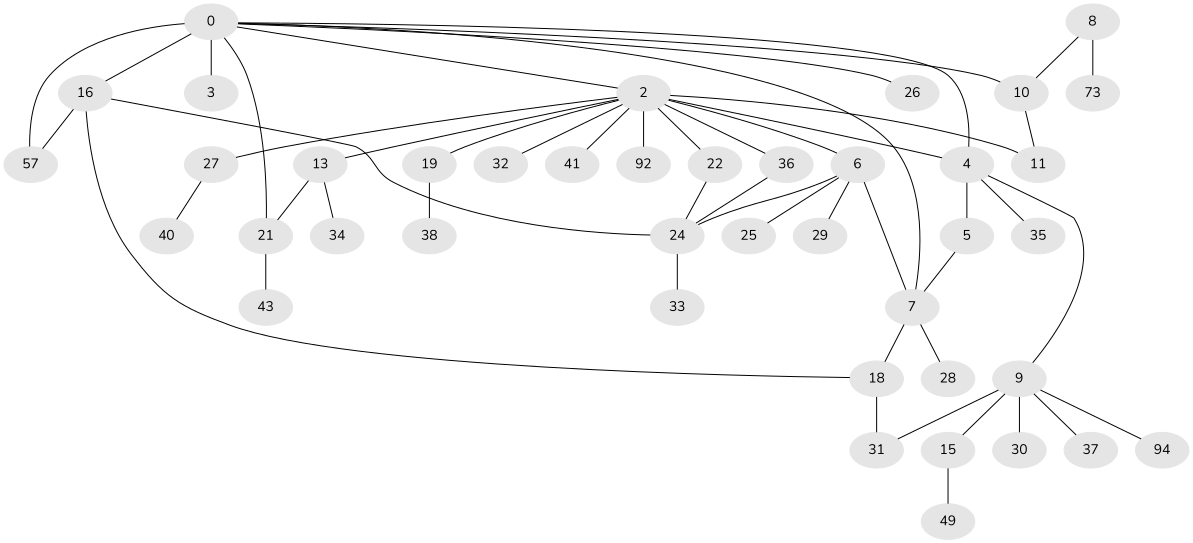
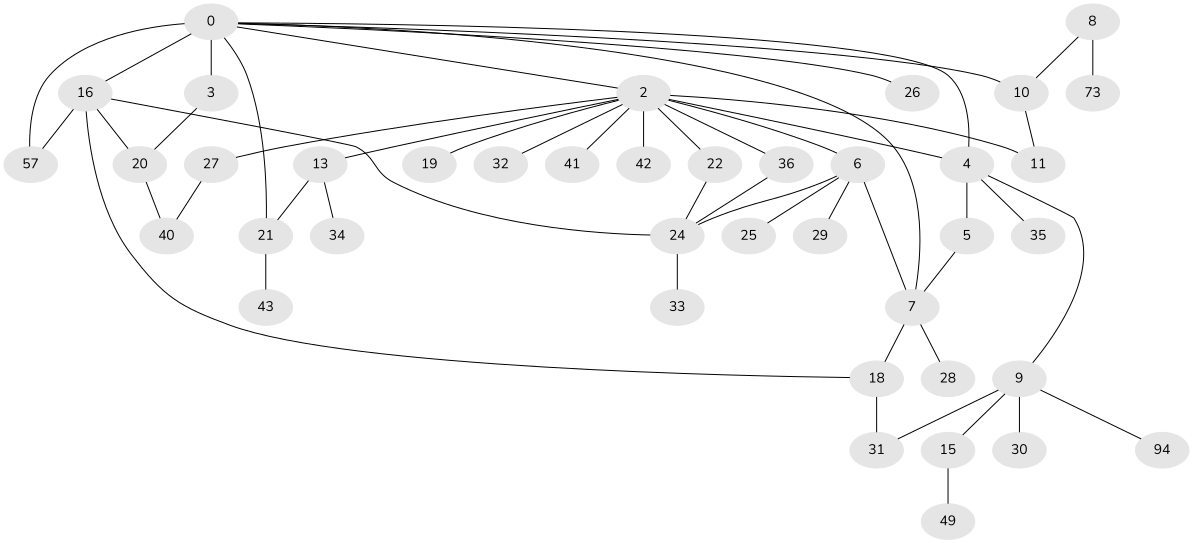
  graph {
    fontname=Nunito
    node [color=gray90 fontname=Nunito style=filled]
    edge [fontname=Nunito weight=1.0]
    n1 [label=0]
    2
    3
    4
    7
    10
    16
    n8 [label=57]
    21
    26
    6
    11
    13
    19
    22
    27
    32
    36
    41
-   42 [label=92]
+   42
+   20
    5
    9
    35
    18
    28
    24
    43
    25
    29
    8
    n32 [label=73]
    34
-   38
    40
    n36 [label=94]
    15
    30
    31
-   37
    33
    n42 [label=49]
    n1 -- 2
    n1 -- 3 [weight=8.0]
    n1 -- 4
    n1 -- 7
    n1 -- 10 [weight=2.0]
    n1 -- 16
    n1 -- n8
    n1 -- 21
    n1 -- 26
    2 -- 4
    2 -- 6 [weight=2.0]
    2 -- 11
    2 -- 13
    2 -- 19
    2 -- 22
    2 -- 27
    2 -- 32
    2 -- 36
    2 -- 41
    2 -- 42
+   3 -- 20
    4 -- 5
    4 -- 9
    4 -- 35
    7 -- 18
    7 -- 28
    10 -- 11
    16 -- n8 [weight=4.0]
+   16 -- 20
    16 -- 18
    16 -- 24
    21 -- 43
    6 -- 7
    6 -- 24
    6 -- 25 [weight=3.0]
    6 -- 29
    13 -- 21
    13 -- 34
-   19 -- 38
    22 -- 24
    27 -- 40
    36 -- 24 [weight=2.0]
+   20 -- 40
    5 -- 7
    9 -- n36
    9 -- 15
    9 -- 30
    9 -- 31 [weight=2.0]
-   9 -- 37
    18 -- 31 [weight=2.0]
    24 -- 33
    8 -- 10
    8 -- n32 [weight=2.0]
    15 -- n42
  }
